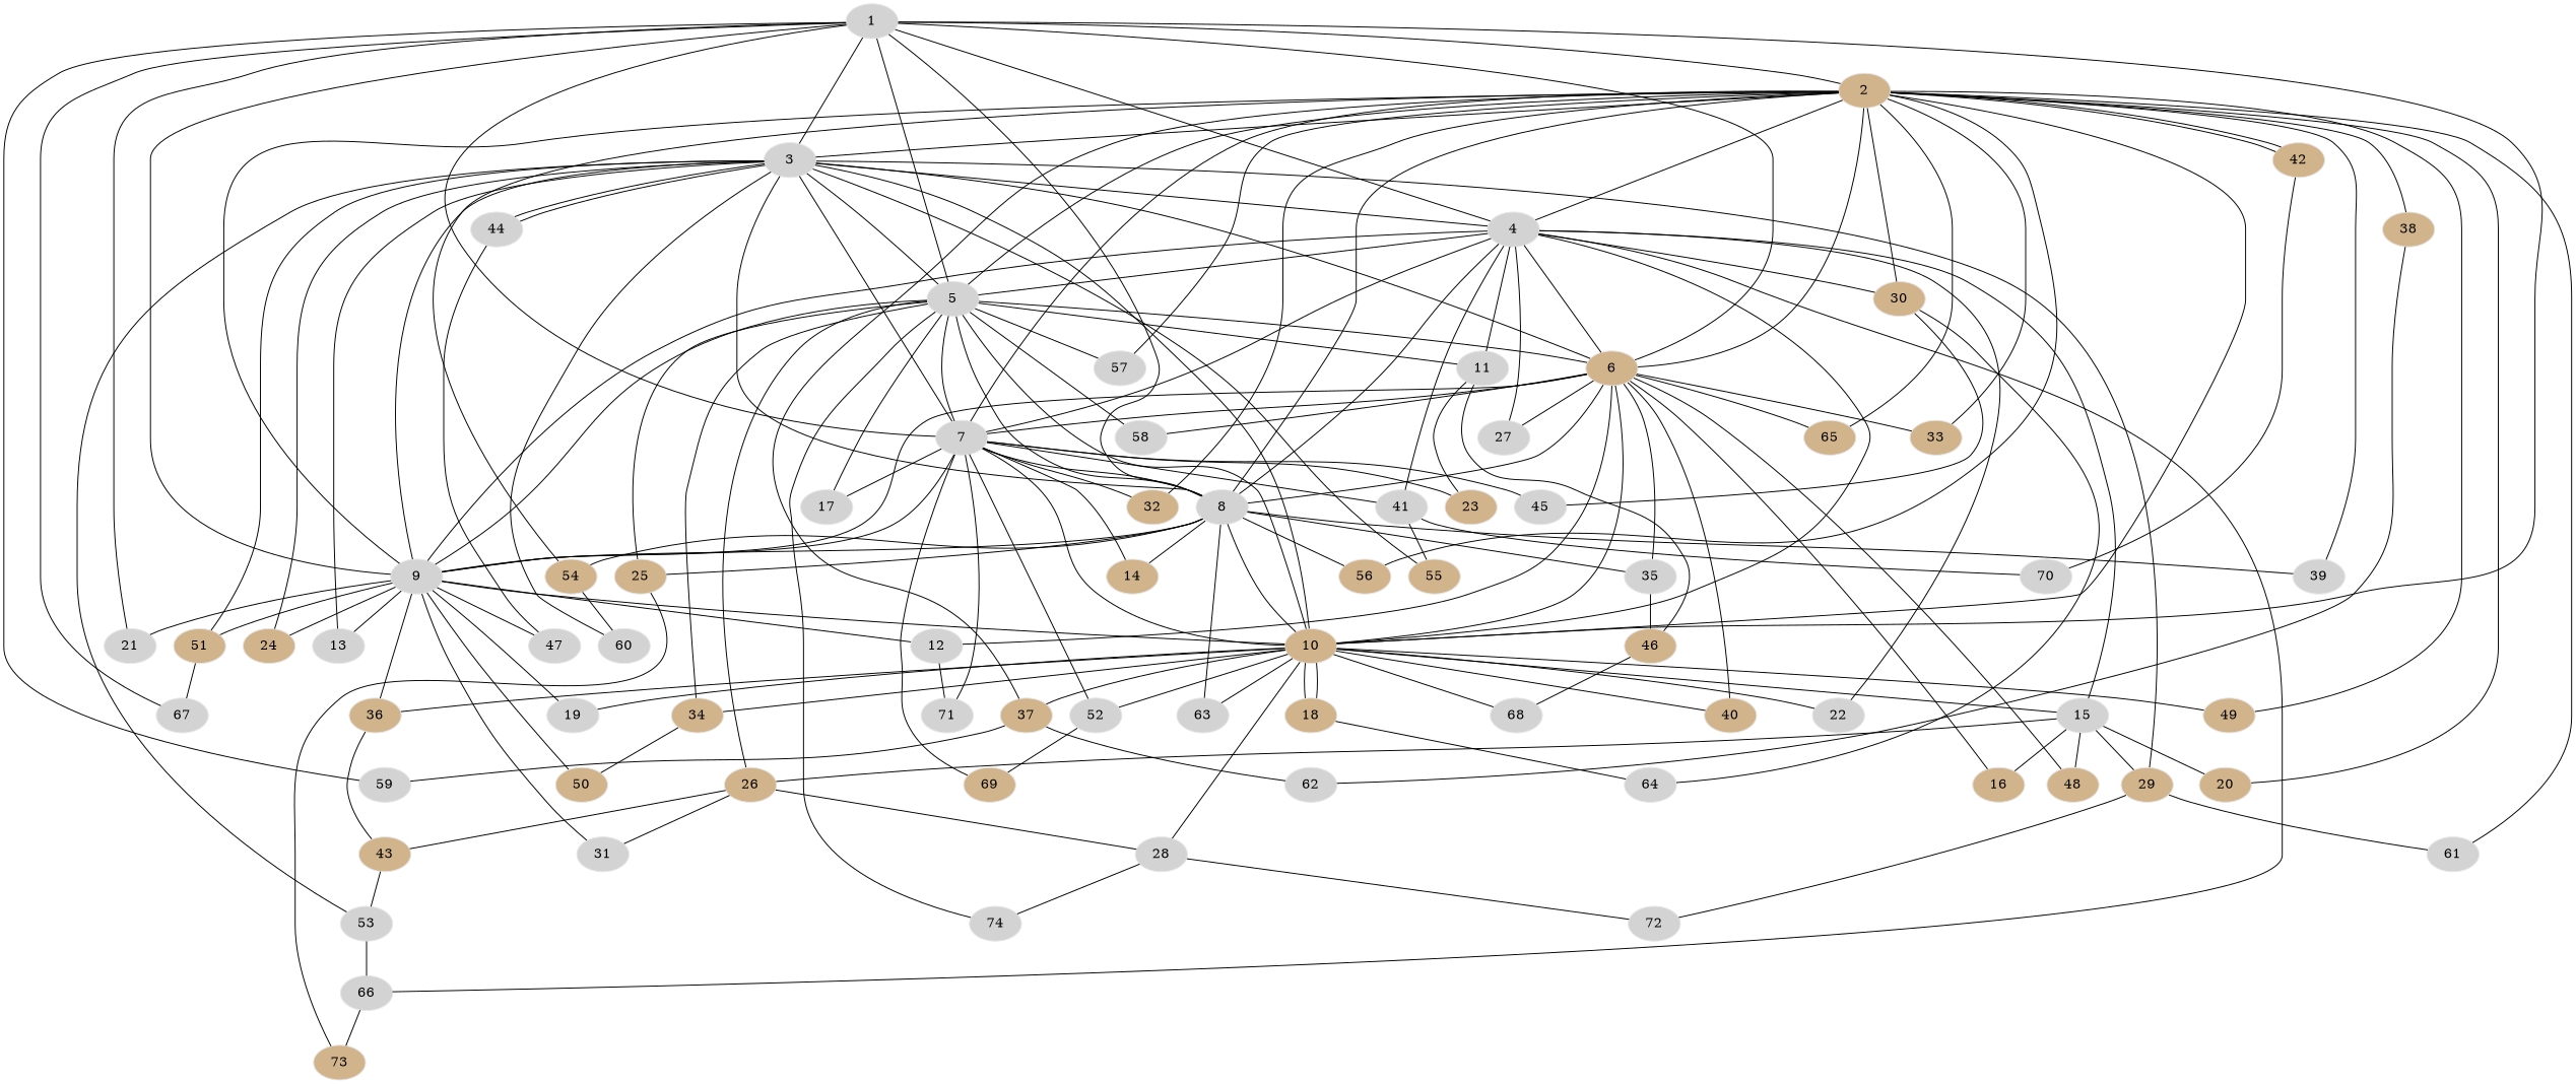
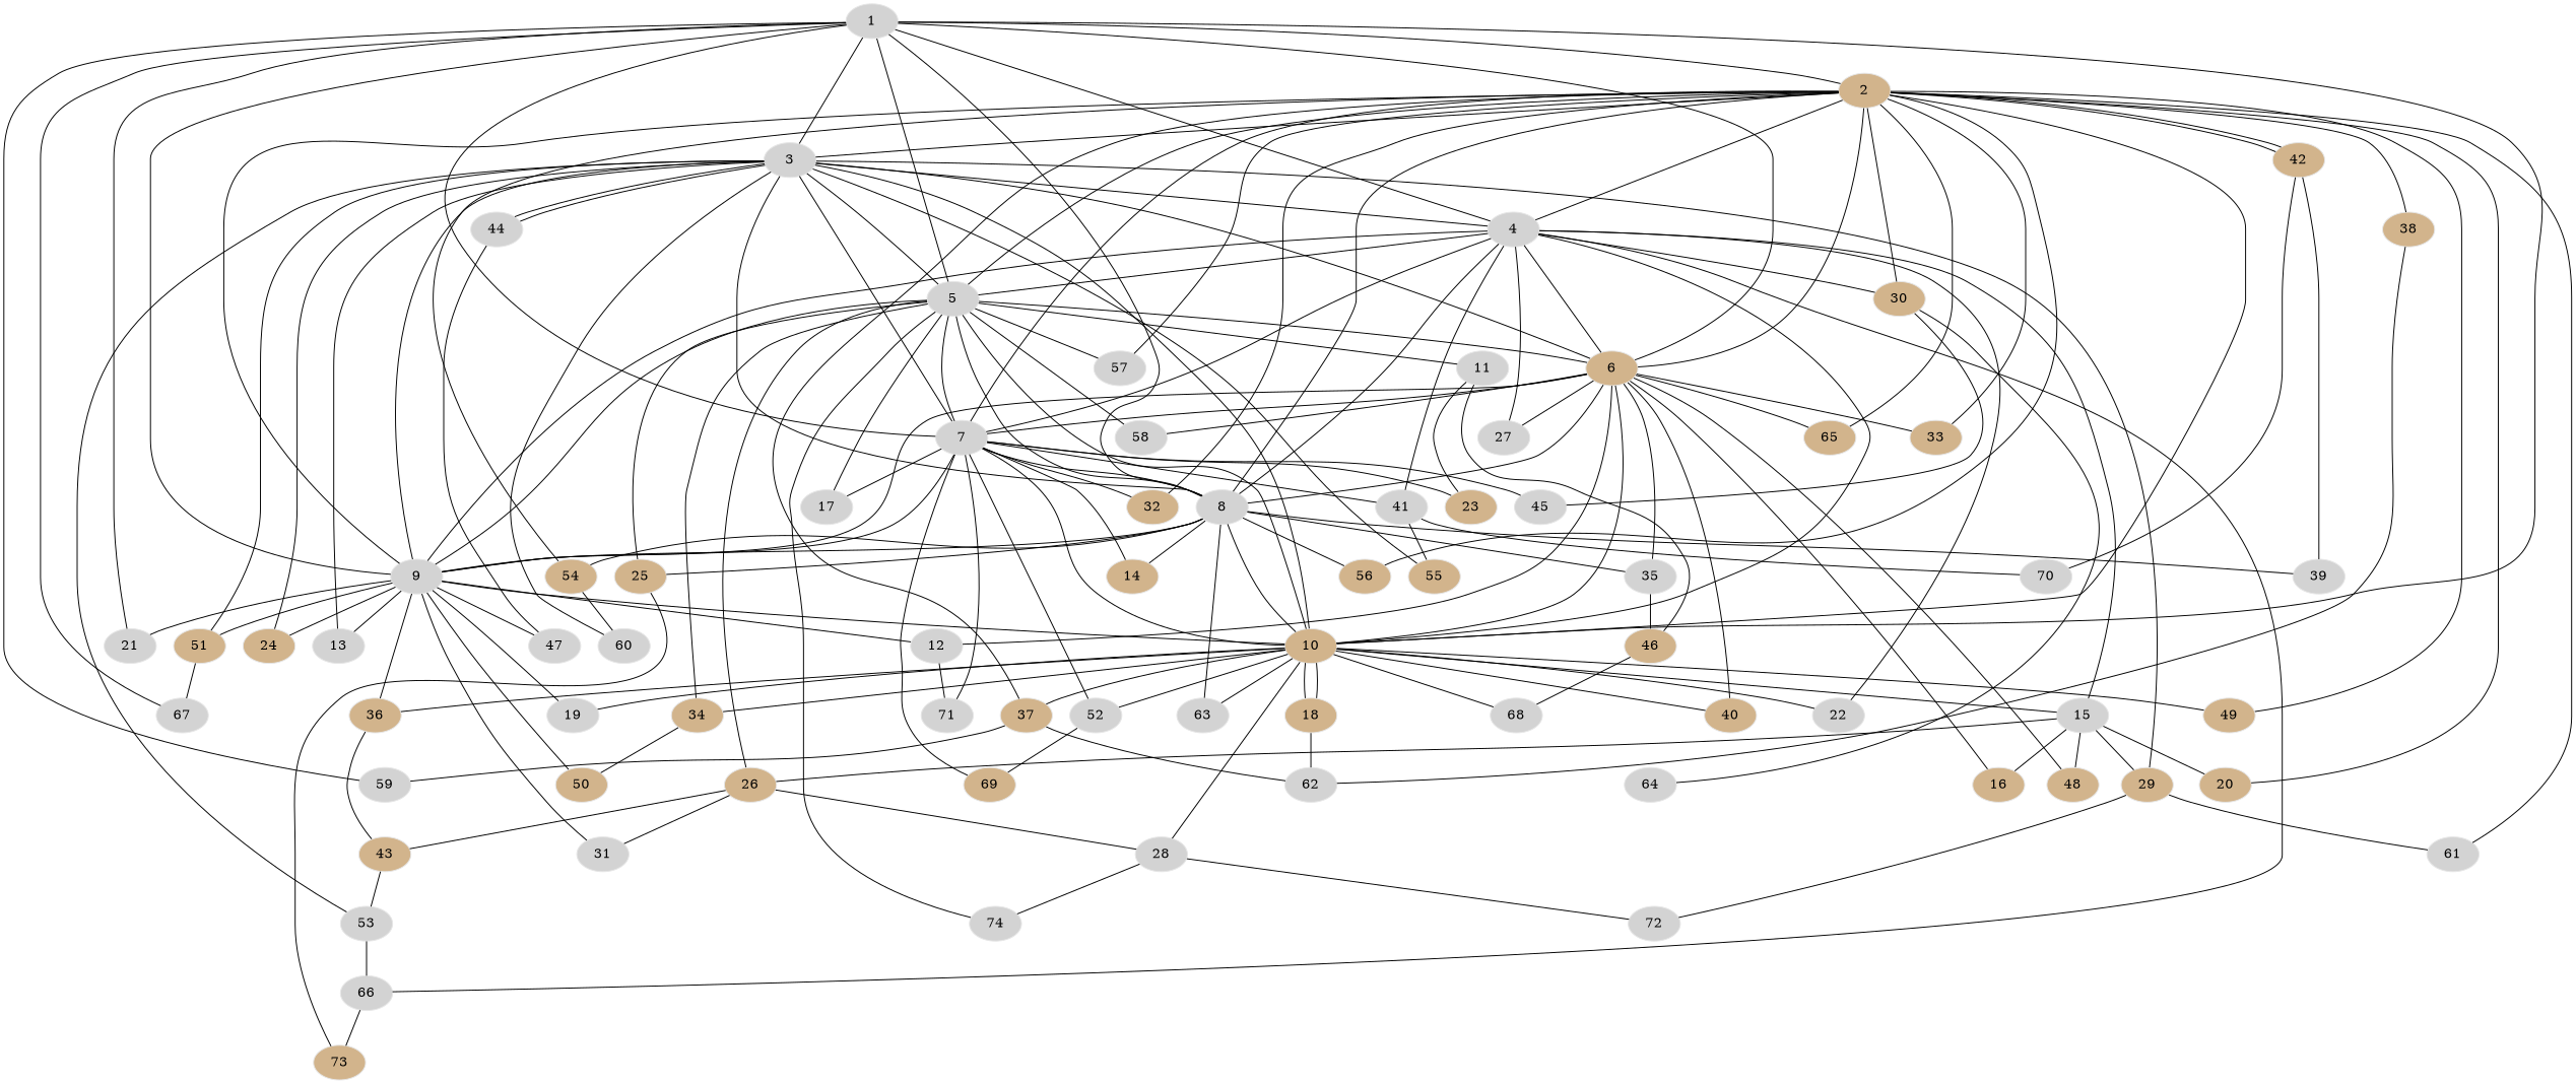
  graph {
    node [color=gray90 fillcolor=lightgrey style=filled]
    2 [fillcolor=tan]
    1
    3
    4
    5
    6 [fillcolor=tan]
    7
    8
    9
    10 [fillcolor=tan]
    21
    59
    67
    20 [fillcolor=tan]
    30 [fillcolor=tan]
    32 [fillcolor=tan]
    33 [fillcolor=tan]
    37 [fillcolor=tan]
    38 [fillcolor=tan]
    39
    42 [fillcolor=tan]
    49 [fillcolor=tan]
    54 [fillcolor=tan]
    56 [fillcolor=tan]
    57
    61
    65 [fillcolor=tan]
    13
    24 [fillcolor=tan]
    29 [fillcolor=tan]
    44
    51 [fillcolor=tan]
    53
    55 [fillcolor=tan]
    60
    11
    15
    22
    27
    41
    66
    17
    25 [fillcolor=tan]
    26 [fillcolor=tan]
    34 [fillcolor=tan]
    58
    74
    12
    16 [fillcolor=tan]
    35
    40 [fillcolor=tan]
    48 [fillcolor=tan]
    14 [fillcolor=tan]
    23 [fillcolor=tan]
    45
    52
    69 [fillcolor=tan]
    71
    63
    19
    31
    36 [fillcolor=tan]
    47
    50 [fillcolor=tan]
    18 [fillcolor=tan]
    28
    68
    64
    62
    70
    72
    46 [fillcolor=tan]
    73 [fillcolor=tan]
    43 [fillcolor=tan]
    2 -- 3
    2 -- 4
    2 -- 5
    2 -- 6
    2 -- 7
    2 -- 8
    2 -- 9
    2 -- 10
    2 -- 20
    2 -- 30
    2 -- 32
    2 -- 33
    2 -- 37
    2 -- 38
-   2 -- 39
+   42 -- 39
    2 -- 42
    2 -- 42
    2 -- 49
    2 -- 54
    2 -- 56
    2 -- 57
    2 -- 61
    2 -- 65
    1 -- 2
    1 -- 3
    1 -- 4
    1 -- 5
    1 -- 6
    1 -- 7
    1 -- 8
    1 -- 9
    1 -- 10
    1 -- 21
    1 -- 59
    1 -- 67
    3 -- 4
    3 -- 5
    3 -- 6
    3 -- 7
    3 -- 8
    3 -- 9
    3 -- 10
    3 -- 13
    3 -- 24
    3 -- 29
    3 -- 44
    3 -- 44
    3 -- 51
    3 -- 53
    3 -- 55
    3 -- 60
    4 -- 5
    4 -- 6
    4 -- 7
    4 -- 8
    4 -- 9
    4 -- 10
    4 -- 30
-   4 -- 11
    4 -- 15
    4 -- 22
    4 -- 27
    4 -- 41
    4 -- 66
    5 -- 6
    5 -- 7
    5 -- 8
    5 -- 9
    5 -- 10
    5 -- 57
    5 -- 11
    5 -- 17
    5 -- 25
    5 -- 26
    5 -- 34
    5 -- 58
    5 -- 74
    6 -- 7
    6 -- 8
    6 -- 9
    6 -- 10
    6 -- 33
    6 -- 65
    6 -- 27
    6 -- 58
    6 -- 12
    6 -- 16
    6 -- 35
    6 -- 40
    6 -- 48
    7 -- 8
    7 -- 9
    7 -- 10
    7 -- 32
    7 -- 41
    7 -- 17
    7 -- 14
    7 -- 23
    7 -- 45
    7 -- 52
    7 -- 69
    7 -- 71
    8 -- 9
    8 -- 10
    8 -- 39
    8 -- 54
    8 -- 56
    8 -- 25
    8 -- 35
    8 -- 14
    8 -- 63
    9 -- 10
    9 -- 21
    9 -- 13
    9 -- 24
    9 -- 51
    9 -- 12
    9 -- 19
    9 -- 31
    9 -- 36
    9 -- 47
    9 -- 50
    10 -- 37
    10 -- 49
    10 -- 15
    10 -- 22
    10 -- 34
    10 -- 40
    10 -- 52
    10 -- 63
    10 -- 19
    10 -- 36
    10 -- 18
    10 -- 18
    10 -- 28
    10 -- 68
    30 -- 45
    30 -- 64
    37 -- 59
    37 -- 62
    38 -- 62
    42 -- 70
    54 -- 60
    29 -- 61
    29 -- 72
    44 -- 47
    51 -- 67
    53 -- 66
    11 -- 23
    11 -- 46
    15 -- 20
    15 -- 29
    15 -- 26
    15 -- 16
    15 -- 48
    41 -- 55
    41 -- 70
    66 -- 73
    25 -- 73
    26 -- 31
    26 -- 28
    26 -- 43
    34 -- 50
    12 -- 71
    35 -- 46
    52 -- 69
    36 -- 43
-   18 -- 64
+   18 -- 62
    28 -- 74
    28 -- 72
    46 -- 68
    43 -- 53
  }
